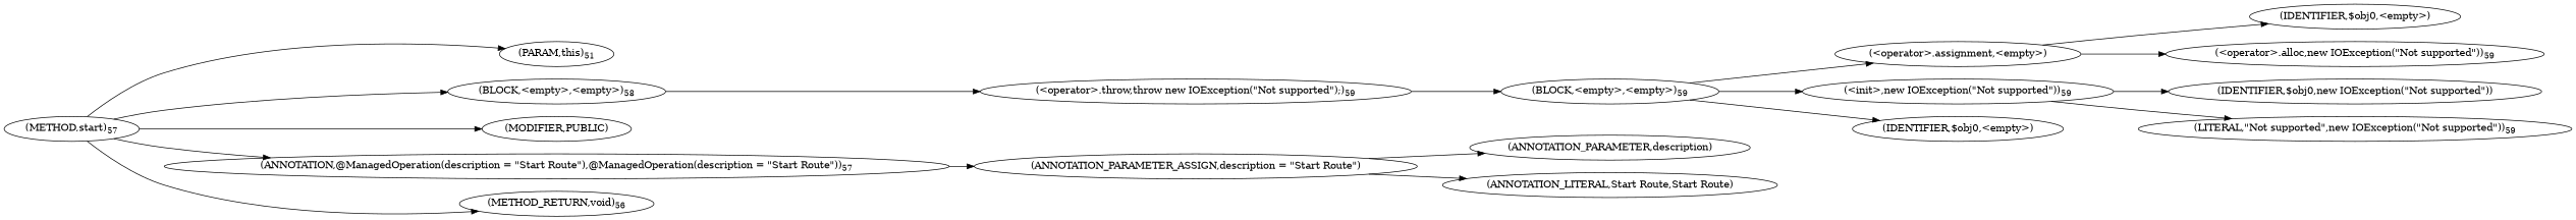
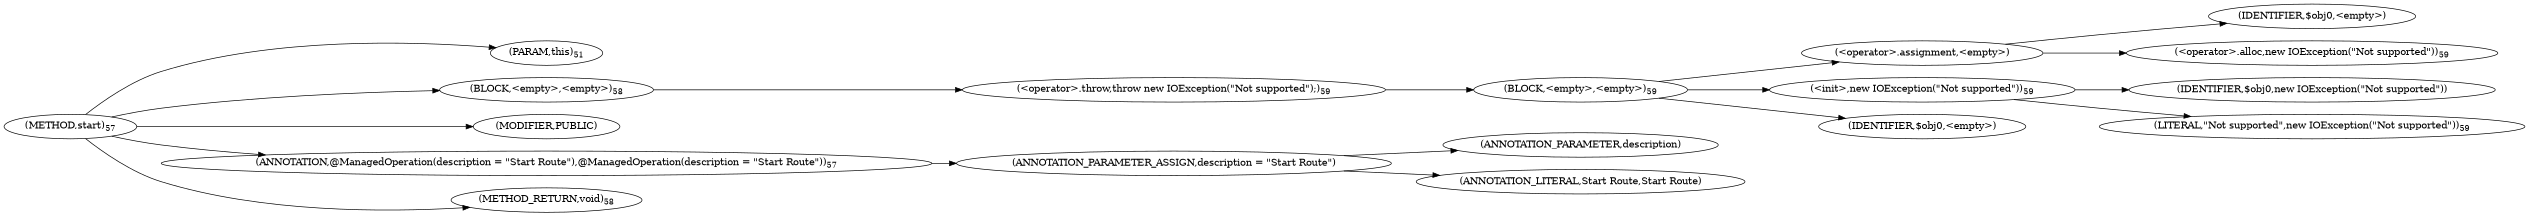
  digraph {
    rankdir=LR
    n1 [label=<(METHOD,start)<SUB>57</SUB>>]
    n2 [label=<(PARAM,this)<SUB>51</SUB>>]
    n3 [label=<(BLOCK,&lt;empty&gt;,&lt;empty&gt;)<SUB>58</SUB>>]
    n4 [label=<(MODIFIER,PUBLIC)>]
    n5 [label=<(ANNOTATION,@ManagedOperation(description = &quot;Start Route&quot;),@ManagedOperation(description = &quot;Start Route&quot;))<SUB>57</SUB>>]
-   n6 [label=<(METHOD_RETURN,void)<SUB>56</SUB>>]
+   n6 [label=<(METHOD_RETURN,void)<SUB>58</SUB>>]
    n7 [label=<(&lt;operator&gt;.throw,throw new IOException(&quot;Not supported&quot;);)<SUB>59</SUB>>]
    n8 [label=<(ANNOTATION_PARAMETER_ASSIGN,description = &quot;Start Route&quot;)>]
    n9 [label=<(BLOCK,&lt;empty&gt;,&lt;empty&gt;)<SUB>59</SUB>>]
    n10 [label=<(&lt;operator&gt;.assignment,&lt;empty&gt;)>]
    n11 [label=<(&lt;init&gt;,new IOException(&quot;Not supported&quot;))<SUB>59</SUB>>]
    n12 [label=<(IDENTIFIER,$obj0,&lt;empty&gt;)>]
    n13 [label=<(IDENTIFIER,$obj0,&lt;empty&gt;)>]
    n14 [label=<(&lt;operator&gt;.alloc,new IOException(&quot;Not supported&quot;))<SUB>59</SUB>>]
    n15 [label=<(IDENTIFIER,$obj0,new IOException(&quot;Not supported&quot;))>]
    n16 [label=<(LITERAL,&quot;Not supported&quot;,new IOException(&quot;Not supported&quot;))<SUB>59</SUB>>]
    n17 [label=<(ANNOTATION_PARAMETER,description)>]
    n18 [label=<(ANNOTATION_LITERAL,Start Route,Start Route)>]
    n1 -> n2
    n1 -> n3
    n1 -> n4
    n1 -> n5
    n1 -> n6
    n3 -> n7
    n5 -> n8
    n7 -> n9
    n8 -> n17
    n8 -> n18
    n9 -> n10
    n9 -> n11
    n9 -> n12
    n10 -> n13
    n10 -> n14
    n11 -> n15
    n11 -> n16
  }
